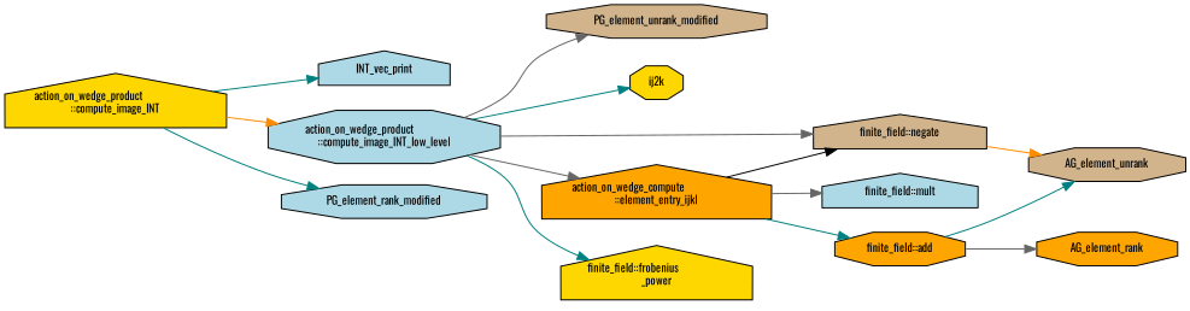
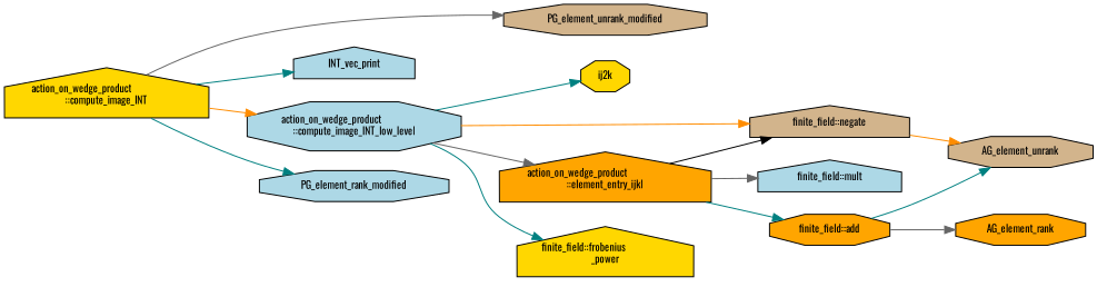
  digraph {
    fontname=Oswald
    rankdir=LR
    node [color=black fillcolor=lightblue fontname=Oswald fontsize=10 shape=octagon style=filled]
    edge [color=teal fontname=Oswald fontsize=10 labelfontname=Helvetica labelfontsize=10 style=solid]
    n1 [fillcolor=gold fontcolor=black height=0.2 label="action_on_wedge_product\l::compute_image_INT" shape=house width=0.4]
    n2 [fillcolor=tan height=0.2 label=PG_element_unrank_modified width=0.4]
    n3 [height=0.2 label=INT_vec_print shape=house width=0.4]
    n4 [height=0.2 label="action_on_wedge_product\l::compute_image_INT_low_level" width=0.4]
    n5 [height=0.2 label=PG_element_rank_modified width=0.4]
    n6 [fillcolor=gold height=0.2 label=ij2k width=0.4]
    n7 [fillcolor=tan height=0.2 label="finite_field::negate" shape=house width=0.4]
-   n8 [fillcolor=orange height=0.2 label="action_on_wedge_compute\l::element_entry_ijkl" shape=house width=0.4]
+   n8 [fillcolor=orange height=0.2 label="action_on_wedge_product\l::element_entry_ijkl" shape=house width=0.4]
    n9 [fillcolor=gold height=0.2 label="finite_field::frobenius\l_power" shape=house width=0.4]
    n10 [height=0.2 label="finite_field::mult" shape=house width=0.4]
    n11 [fillcolor=orange height=0.2 label="finite_field::add" width=0.4]
    n12 [fillcolor=tan height=0.2 label=AG_element_unrank width=0.4]
    n13 [fillcolor=orange height=0.2 label=AG_element_rank width=0.4]
-   n4 -> n2 [color=gray40]
+   n1 -> n2 [color=gray40]
    n1 -> n3
    n1 -> n4 [color=darkorange]
    n1 -> n5
    n4 -> n6
-   n4 -> n7 [color=gray40]
+   n4 -> n7 [color=darkorange]
    n4 -> n8 [color=gray40]
    n4 -> n9
    n7 -> n12 [color=darkorange]
    n8 -> n7 [color=black]
    n8 -> n10 [color=gray40]
    n8 -> n11
    n11 -> n12
    n11 -> n13 [color=gray40]
  }
